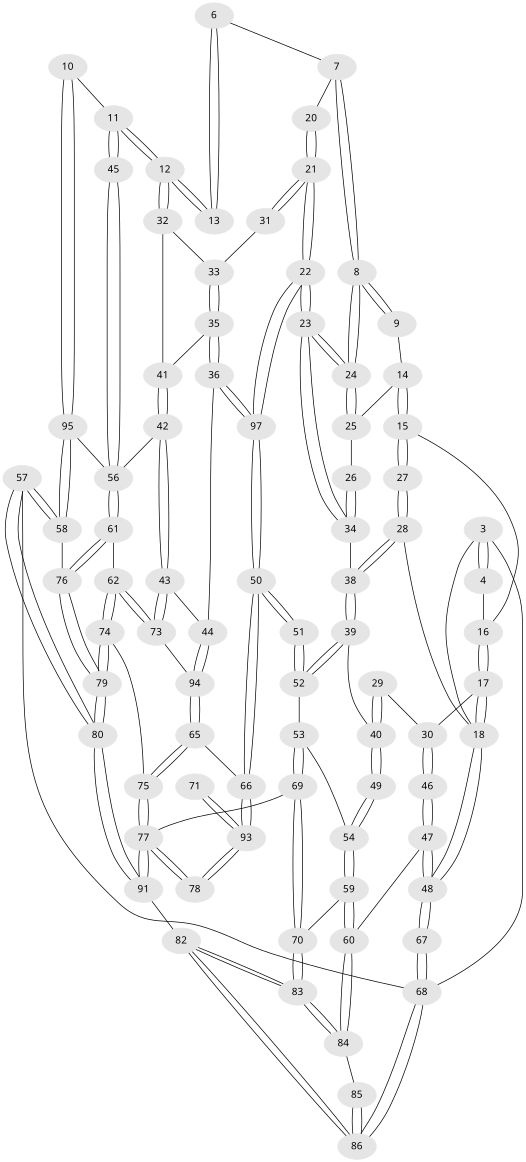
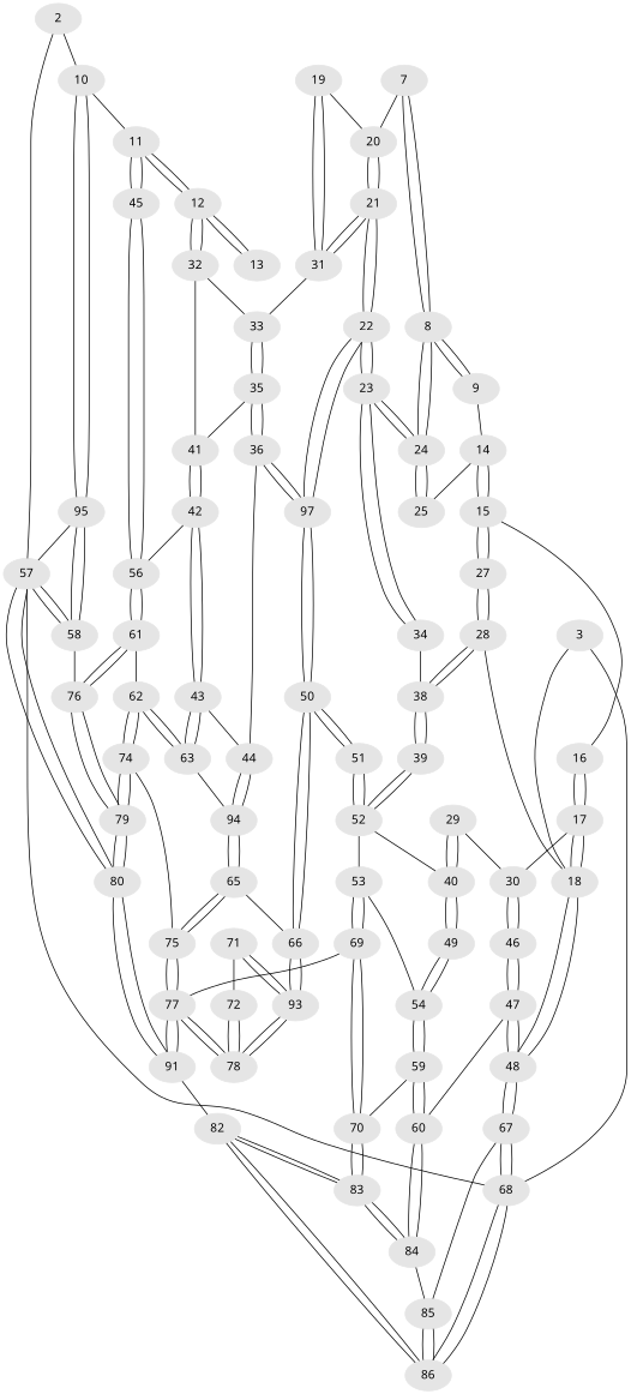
  graph {
    fontname="Noto Sans"
    node [color=gray90 fontname="Noto Sans" style=filled]
    edge [fontname="Noto Sans"]
+   2
    10
    57
-   6
    7
    13
    3
-   4
    18
    68
    11
    n12 [label=95]
    58
    80
    16
    48
    86
    17
    9
    14
    8
    20
    24
    21
    25
    15
    12
    45
    56
    32
    33
    41
+   19
    31
    27
-   26
    28
    30
    46
    67
    22
    23
    n43 [label=97]
    34
    50
    38
    29
    40
    39
    49
    47
    35
    42
    36
    44
    n56 [label=94]
    51
    66
    52
    53
    54
    43
-   63 [label=73]
+   63
    65
    61
    60
    84
    85
    59
    n70 [label=93]
    71
+   72
    69
    70
    77
    76
    62
    n78 [label=91]
    79
    83
    74
    75
    78
    82
+   2 -- 10
+   2 -- 57
    10 -- 11
    10 -- n12
    10 -- n12
    57 -- 68
    57 -- 58
    57 -- 58
    57 -- 80
    57 -- 80
-   6 -- 7
-   6 -- 13
-   6 -- 13
    7 -- 8
    7 -- 8
    7 -- 20
-   3 -- 4
-   3 -- 4
    3 -- 18
    3 -- 68
-   4 -- 16
    18 -- 48
    18 -- 48
    68 -- 86
    68 -- 86
    11 -- 12
    11 -- 12
    11 -- 45
    11 -- 45
    n12 -- 58
    n12 -- 58
-   n12 -- 56
+   n12 -- 57
    58 -- 76
    80 -- n78
    80 -- n78
    16 -- 17
    16 -- 17
    48 -- 67
    48 -- 67
    17 -- 18
    17 -- 18
    17 -- 30
    9 -- 14
    14 -- 25
    14 -- 15
    14 -- 15
    8 -- 9
    8 -- 9
    8 -- 24
    8 -- 24
    20 -- 21
    20 -- 21
    24 -- 25
    24 -- 25
    21 -- 31
    21 -- 31
    21 -- 22
    21 -- 22
-   25 -- 26
    15 -- 16
    15 -- 27
    15 -- 27
    12 -- 13
    12 -- 13
    12 -- 32
    12 -- 32
    45 -- 56
    45 -- 56
    56 -- 61
    56 -- 61
    32 -- 33
    32 -- 41
    33 -- 35
    33 -- 35
    41 -- 42
    41 -- 42
+   19 -- 20
+   19 -- 31
+   19 -- 31
    31 -- 33
    27 -- 28
    27 -- 28
-   26 -- 34
-   26 -- 34
    28 -- 18
    28 -- 38
    28 -- 38
    30 -- 46
    30 -- 46
    46 -- 47
    46 -- 47
    67 -- 68
    67 -- 68
+   67 -- 85
    22 -- 23
    22 -- 23
    22 -- n43
    22 -- n43
    23 -- 24
    23 -- 24
    23 -- 34
    23 -- 34
    n43 -- 50
    n43 -- 50
    34 -- 38
    50 -- 51
    50 -- 51
    50 -- 66
    50 -- 66
    38 -- 39
    38 -- 39
    29 -- 30
    29 -- 40
    29 -- 40
    40 -- 49
    40 -- 49
-   39 -- 40
+   52 -- 40
    39 -- 52
    39 -- 52
    49 -- 54
    49 -- 54
    47 -- 48
    47 -- 48
    47 -- 60
    35 -- 41
    35 -- 36
    35 -- 36
    42 -- 56
    42 -- 43
    42 -- 43
    36 -- n43
    36 -- n43
    36 -- 44
    44 -- n56
    44 -- n56
    n56 -- 65
    n56 -- 65
    51 -- 52
    51 -- 52
    66 -- n70
    66 -- n70
    52 -- 53
    53 -- 54
    53 -- 69
    53 -- 69
    54 -- 59
    54 -- 59
    43 -- 44
    43 -- 63
    43 -- 63
    63 -- n56
    65 -- 66
    65 -- 75
    65 -- 75
    61 -- 76
    61 -- 76
    61 -- 62
    60 -- 84
    60 -- 84
    84 -- 85
    85 -- 86
    85 -- 86
    59 -- 60
    59 -- 60
    59 -- 70
    n70 -- 78
    n70 -- 78
    71 -- n70
    71 -- n70
+   71 -- 72
+   72 -- 78
+   72 -- 78
    69 -- 70
    69 -- 70
    69 -- 77
    70 -- 83
    70 -- 83
    77 -- n78
    77 -- n78
    77 -- 78
    77 -- 78
    76 -- 79
    76 -- 79
    62 -- 63
    62 -- 63
    62 -- 74
    62 -- 74
    n78 -- 82
    79 -- 80
    79 -- 80
    83 -- 84
    83 -- 84
    74 -- 79
    74 -- 79
    74 -- 75
    75 -- 77
    75 -- 77
    82 -- 86
    82 -- 86
    82 -- 83
    82 -- 83
  }
